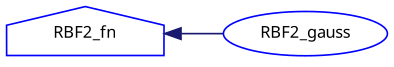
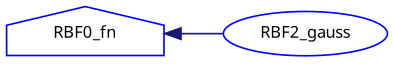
  digraph {
    rankdir=LR
    node [color=blue fillcolor=white fontname="FreeSans.ttf" fontsize=10 style=filled]
-   n1 [height=0.2 label=RBF2_fn shape=house width=0.4]
+   n1 [height=0.2 label=RBF0_fn shape=house width=0.4]
    n2 [height=0.2 label=RBF2_gauss shape=ellipse width=0.4]
    n1 -> n2 [color=midnightblue dir=back fontname="FreeSans.ttf" fontsize=10 labelfontname="FreeSans.ttf" labelfontsize=10 style=solid]
  }
